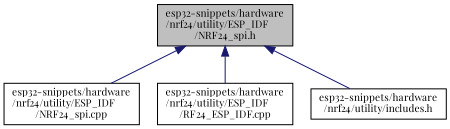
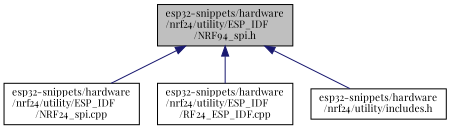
  digraph {
    fontname="Playfair Display"
    node [color=black fillcolor=white fontname="Playfair Display" fontsize=10 shape=record style=filled]
    edge [color=midnightblue dir=back fontname="Playfair Display" fontsize=10 labelfontname=Helvetica labelfontsize=10 style=solid]
-   n1 [fillcolor=grey75 fontcolor=black height=0.2 label="esp32-snippets/hardware\l/nrf24/utility/ESP_IDF\l/NRF24_spi.h" width=0.4]
+   n1 [fillcolor=grey75 fontcolor=black height=0.2 label="esp32-snippets/hardware\l/nrf24/utility/ESP_IDF\l/NRF94_spi.h" width=0.4]
    n2 [height=0.2 label="esp32-snippets/hardware\l/nrf24/utility/ESP_IDF\l/NRF24_spi.cpp" width=0.4]
    n3 [height=0.2 label="esp32-snippets/hardware\l/nrf24/utility/ESP_IDF\l/RF24_ESP_IDF.cpp" width=0.4]
    n4 [height=0.2 label="esp32-snippets/hardware\l/nrf24/utility/includes.h" width=0.4]
    n1 -> n2
    n1 -> n3
    n1 -> n4
  }
